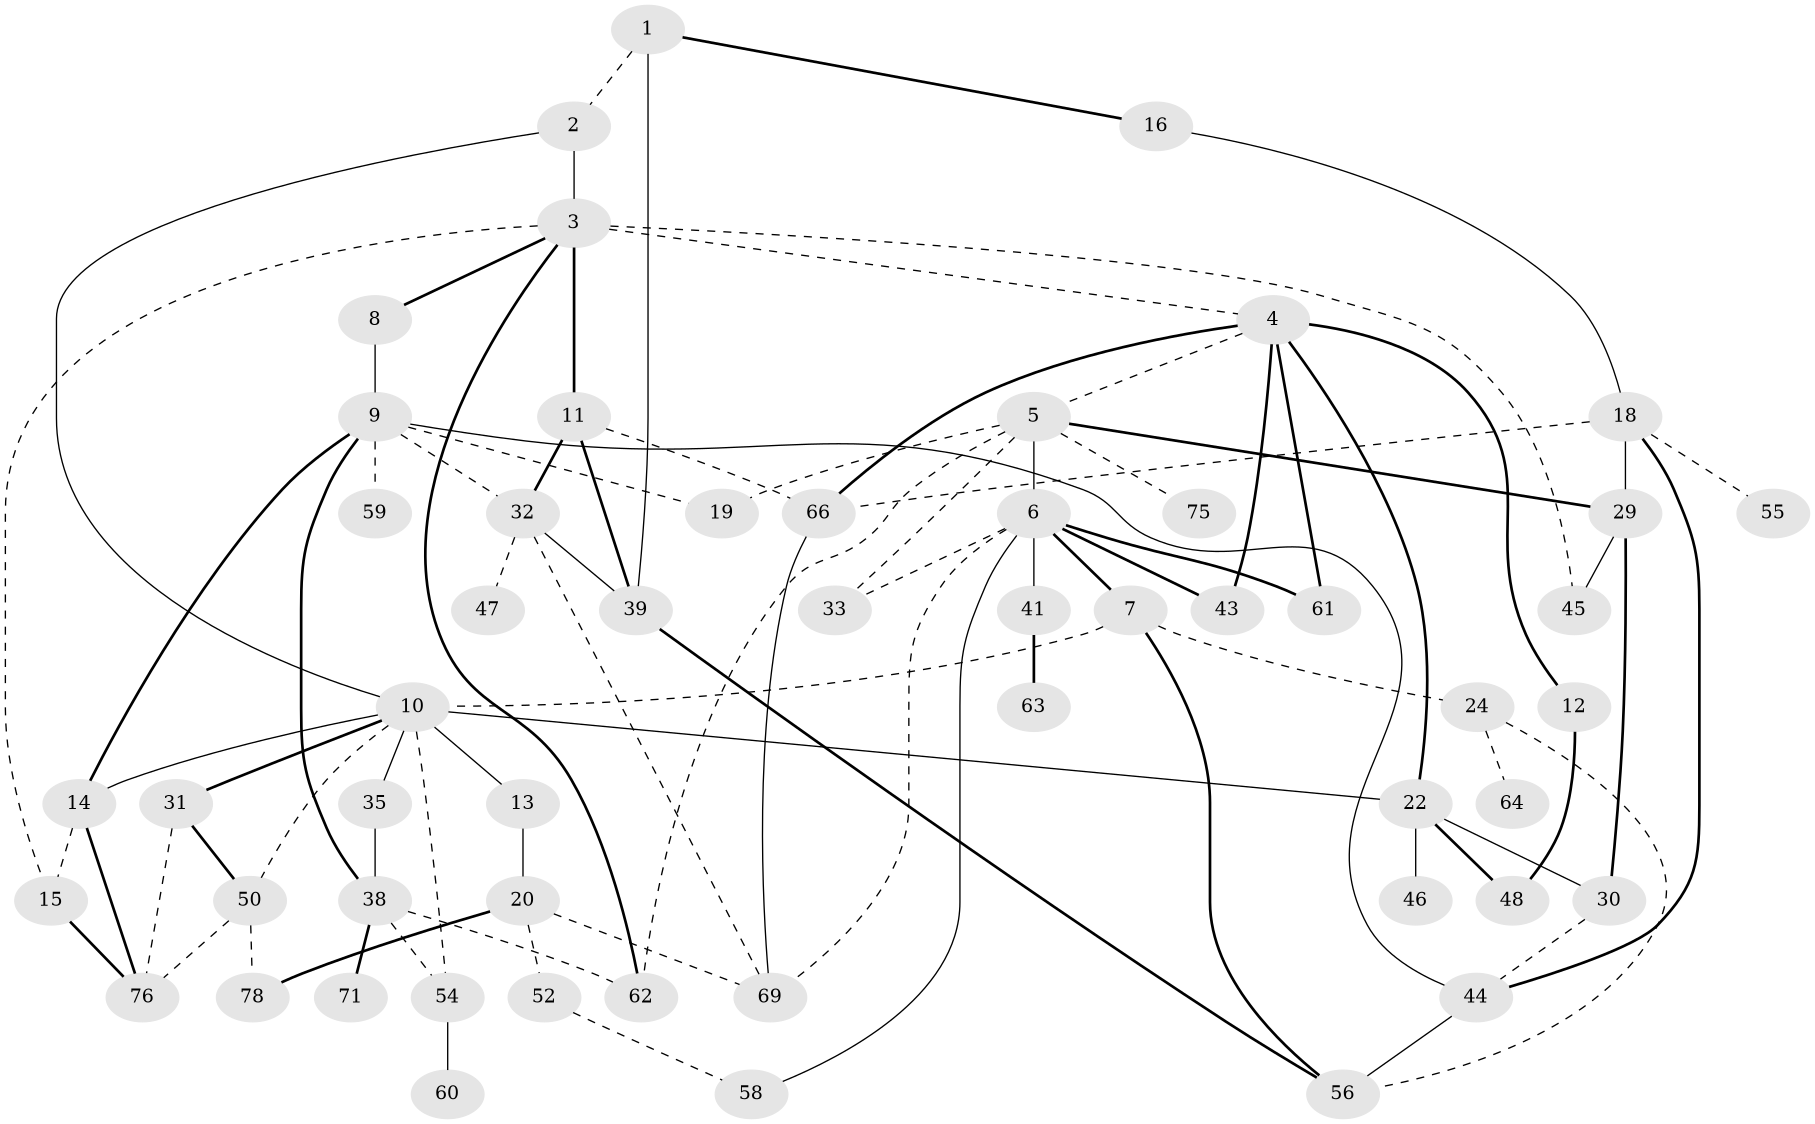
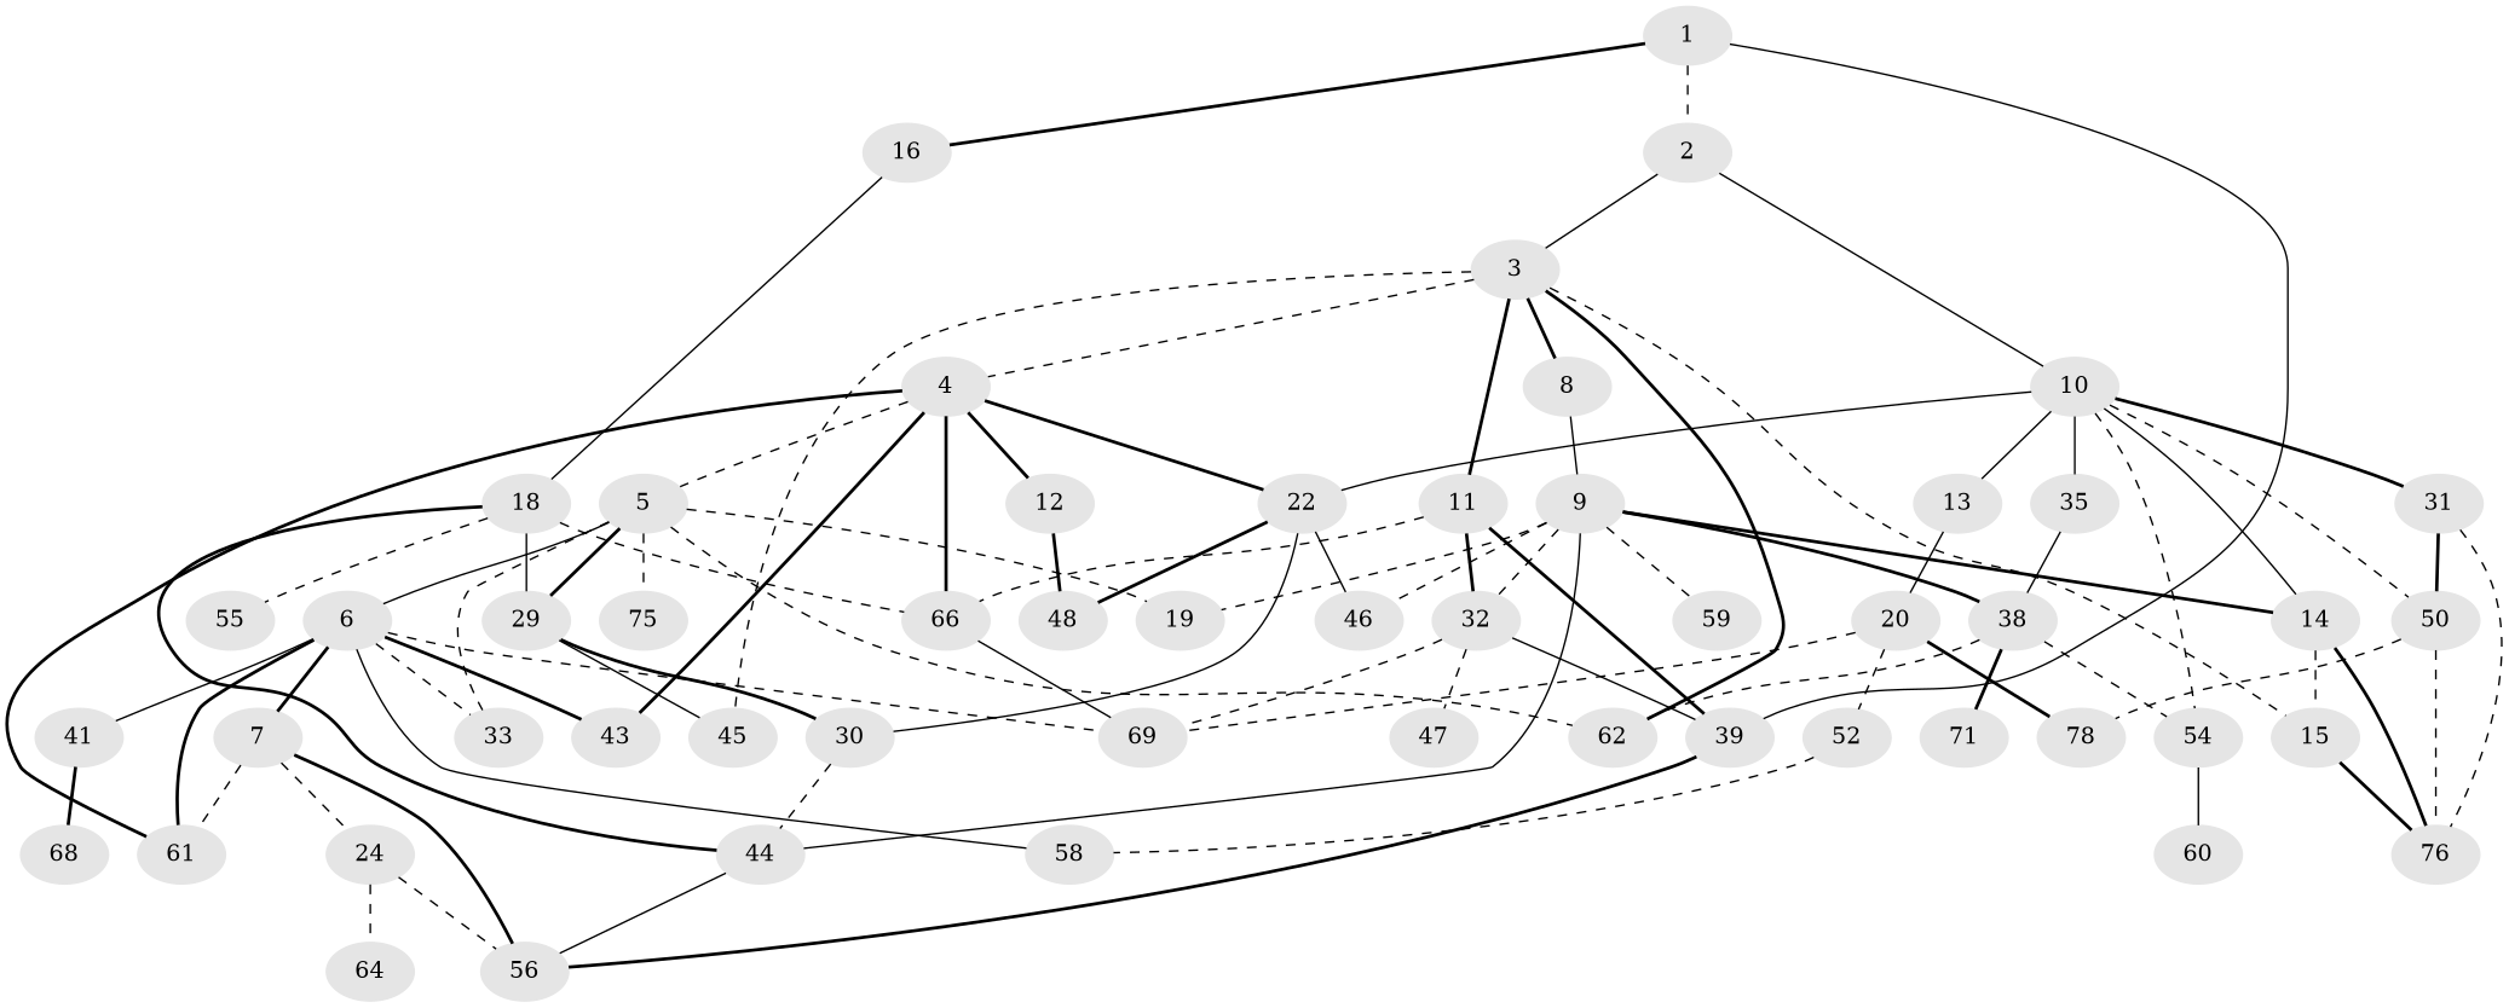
  graph {
    node [color=gray90 style=filled]
    edge [style=dashed]
    1 [super="+27"]
    2
    16
    39 [super="+73"]
    3 [super="+34"]
    10 [super="+25"]
    18 [super="+26"]
    56
    4 [super="+40"]
    8
    11 [super="+53"]
    15
    45
    62 [super="+74"]
    22 [super="+79"]
    14 [super="+67"]
    13
    31 [super="+42"]
    35
    50 [super="+72"]
    54
    5 [super="+28"]
    12 [super="+21"]
    43
    61
    66 [super="+68"]
    9 [super="+23"]
    32 [super="+36"]
    76 [super="+77"]
    6 [super="+17"]
    19 [super="+37"]
    29
    33
    75
    48
    46
    30
    69
    7 [super="+51"]
    41 [super="+57"]
    58
    24 [super="+49"]
-   63
+   63 [label=68]
    64
    38 [super="+65"]
    44
    59
    47
    71
    20 [super="+70"]
    78
    60
    52
    55
    1 -- 2
    1 -- 16 [style=bold]
    1 -- 39 [style=solid]
    2 -- 3 [style=solid]
    2 -- 10 [style=solid]
    16 -- 18 [style=solid]
    39 -- 56 [style=bold]
    3 -- 4
    3 -- 8 [style=bold]
    3 -- 11 [style=bold weight=2]
    3 -- 15
    3 -- 45
    3 -- 62 [style=bold]
    10 -- 22 [style=solid weight=2]
    10 -- 14 [style=solid]
    10 -- 13 [style=solid]
    10 -- 31 [style=bold]
    10 -- 35 [style=solid]
    10 -- 50
    10 -- 54
    18 -- 66
    18 -- 29 [style=solid]
    18 -- 44 [style=bold]
    18 -- 55
    4 -- 22 [style=bold]
    4 -- 5
    4 -- 12 [style=bold]
    4 -- 43 [style=bold]
    4 -- 61 [style=bold]
    4 -- 66 [style=bold]
    8 -- 9 [style=solid]
    11 -- 39 [style=bold]
    11 -- 66 [weight=2]
    11 -- 32 [style=bold]
    15 -- 76 [style=bold]
    22 -- 48 [style=bold]
    22 -- 46 [style=solid]
    22 -- 30 [style=solid]
    14 -- 15
    14 -- 76 [style=bold]
    13 -- 20 [style=solid]
    31 -- 50 [style=bold]
    31 -- 76
    35 -- 38 [style=solid]
    50 -- 76
    50 -- 78
    54 -- 60 [style=solid]
    5 -- 62
    5 -- 6 [style=solid]
    5 -- 19
    5 -- 29 [style=bold]
    5 -- 33
    5 -- 75
    12 -- 48 [style=bold]
    66 -- 69 [style=solid]
    9 -- 14 [style=bold]
    9 -- 32
    9 -- 19
+   9 -- 46
    9 -- 38 [style=bold]
    9 -- 44 [style=solid]
    9 -- 59
    32 -- 39 [style=solid]
    32 -- 69
    32 -- 47
    6 -- 43 [style=bold]
    6 -- 61 [style=bold]
    6 -- 33
    6 -- 69
    6 -- 7 [style=bold]
    6 -- 41 [style=solid]
    6 -- 58 [style=solid]
    29 -- 45 [style=solid]
    29 -- 30 [style=bold]
    30 -- 44
-   7 -- 10
+   7 -- 61
    7 -- 56 [style=bold]
    7 -- 24
    41 -- 63 [style=bold]
    24 -- 56
    24 -- 64
    38 -- 62
    38 -- 54
    38 -- 71 [style=bold]
    44 -- 56 [style=solid]
    20 -- 69
    20 -- 78 [style=bold]
    20 -- 52
    52 -- 58
  }
